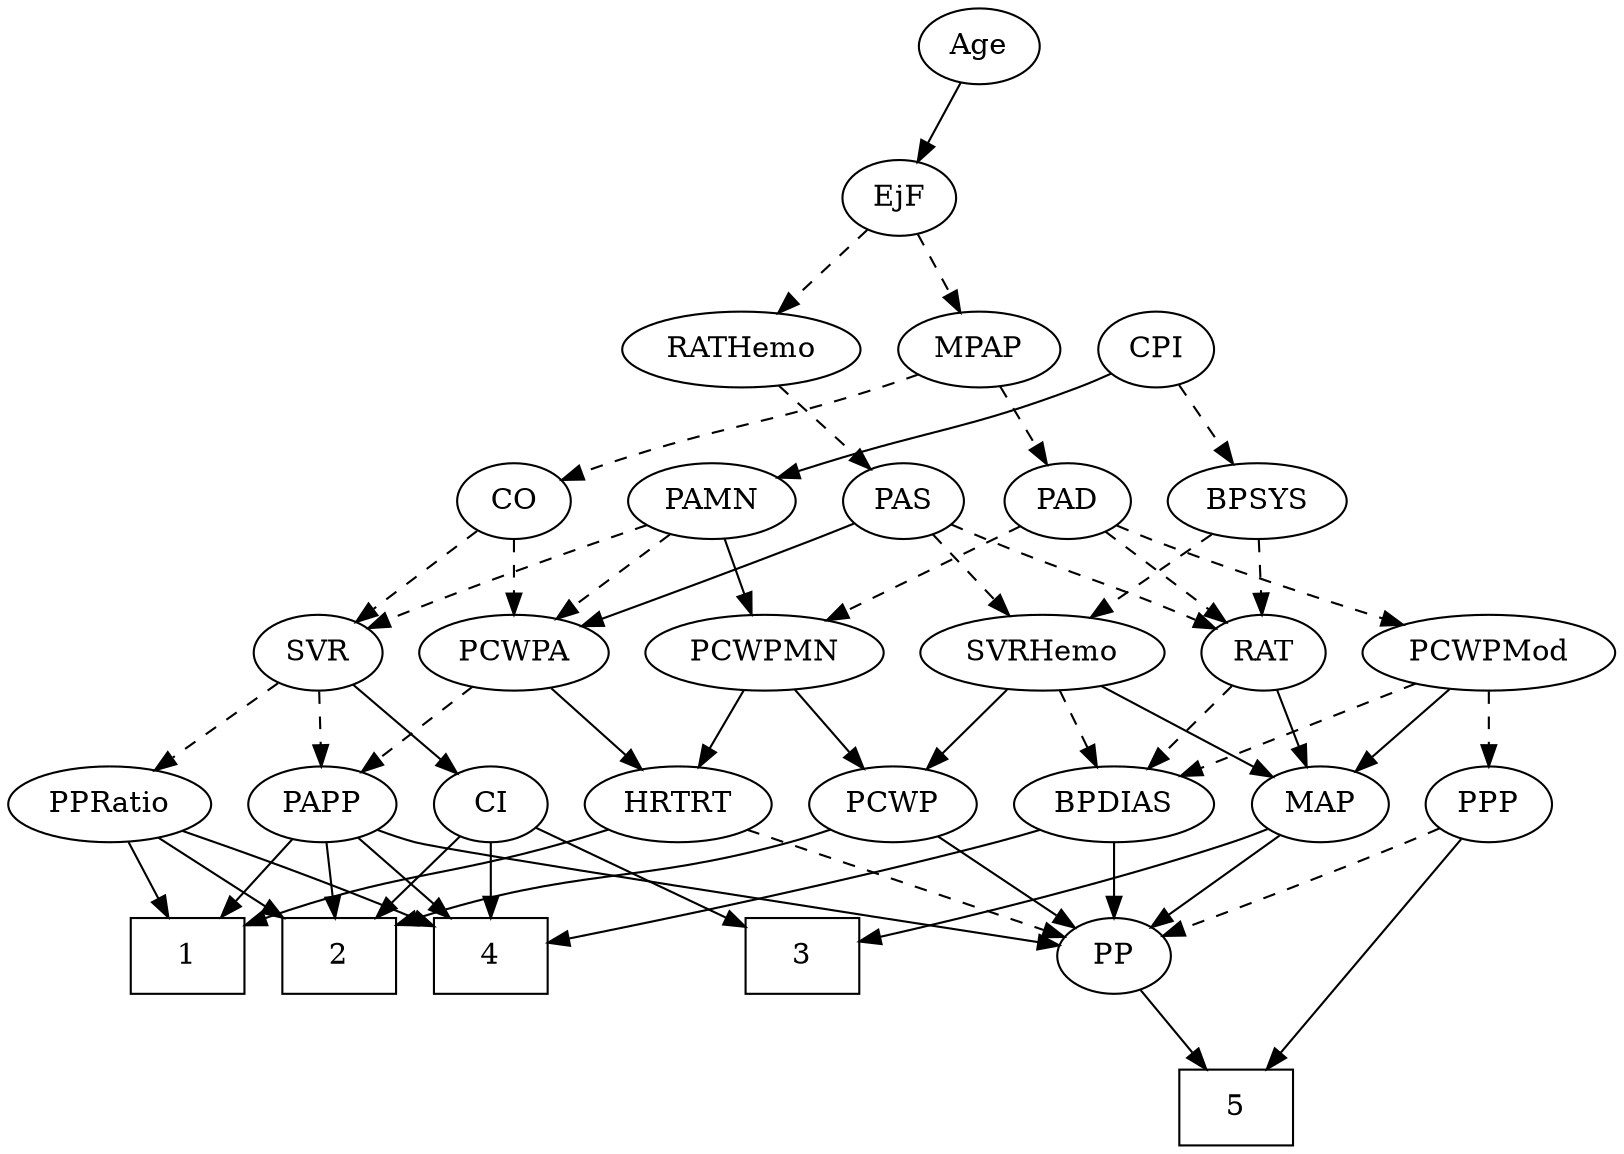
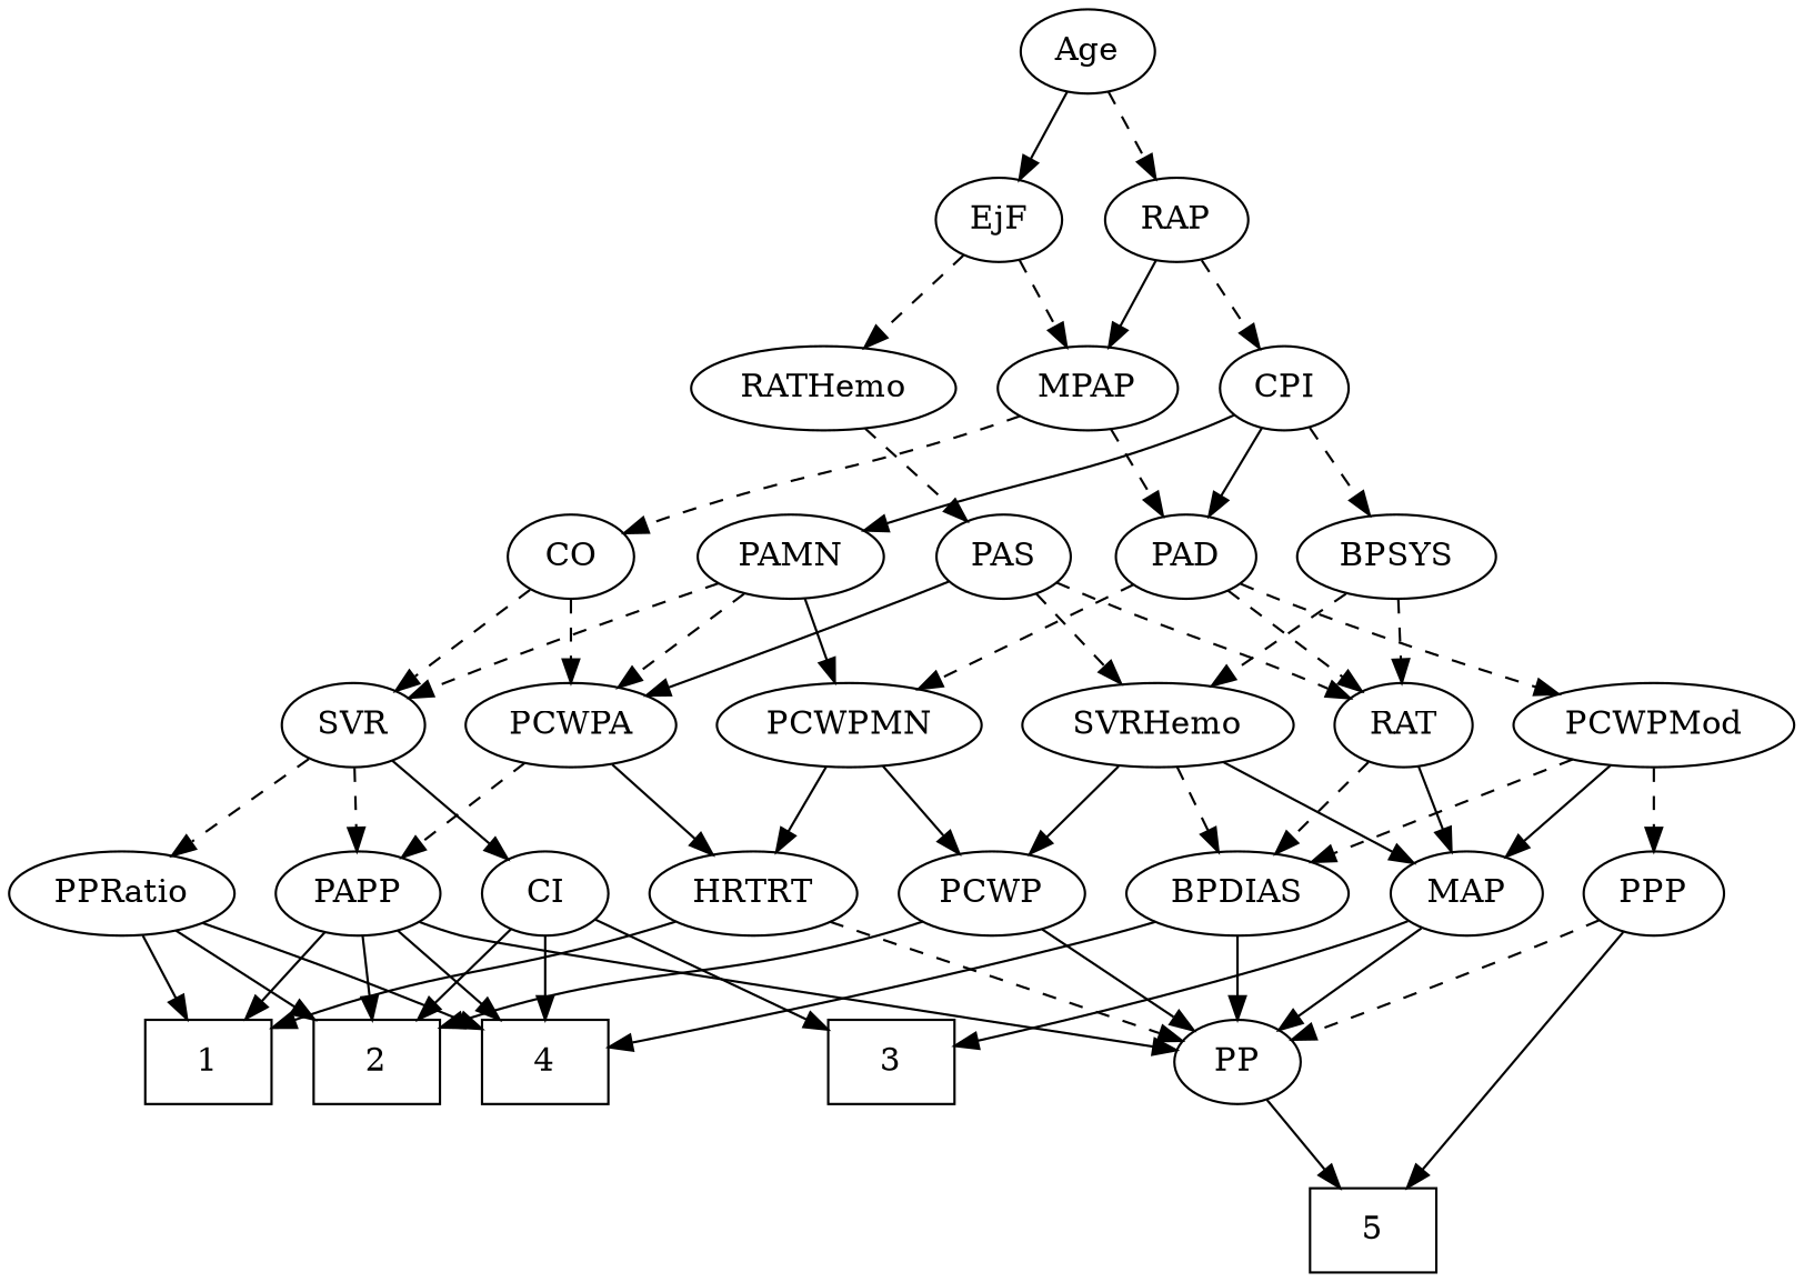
  strict digraph {
    edge [style=solid]
    1 [height=0.5 shape=box width=0.75]
    2 [height=0.5 shape=box width=0.75]
    3 [height=0.5 shape=box width=0.75]
    4 [height=0.5 shape=box width=0.75]
    5 [height=0.5 shape=box width=0.75]
    Age [height=0.5 width=0.75]
    EjF [height=0.5 width=0.75]
+   RAP [height=0.5 width=0.77632]
    MPAP [height=0.5 width=0.97491]
    RATHemo [height=0.5 width=1.3721]
    CPI [height=0.5 width=0.75]
    PAD [height=0.5 width=0.79437]
    CO [height=0.5 width=0.75]
    PAS [height=0.5 width=0.75]
    PAMN [height=0.5 width=1.011]
    BPSYS [height=0.5 width=1.0471]
    RAT [height=0.5 width=0.75827]
    PCWPMod [height=0.5 width=1.4443]
    PCWPMN [height=0.5 width=1.3902]
    SVR [height=0.5 width=0.77632]
    PCWPA [height=0.5 width=1.1555]
    SVRHemo [height=0.5 width=1.3902]
    BPDIAS [height=0.5 width=1.1735]
    MAP [height=0.5 width=0.84854]
    PPP [height=0.5 width=0.75]
    PCWP [height=0.5 width=0.97491]
    HRTRT [height=0.5 width=1.1013]
    PPRatio [height=0.5 width=1.1013]
    CI [height=0.5 width=0.75]
    PAPP [height=0.5 width=0.88464]
    PP [height=0.5 width=0.75]
    Age -> EjF
+   Age -> RAP [style=dashed]
    EjF -> MPAP [style=dashed]
    EjF -> RATHemo [style=dashed]
+   RAP -> MPAP
+   RAP -> CPI [style=dashed]
    MPAP -> PAD [style=dashed]
    MPAP -> CO [style=dashed]
    RATHemo -> PAS [style=dashed]
+   CPI -> PAD
    CPI -> PAMN
    CPI -> BPSYS [style=dashed]
    PAD -> RAT [style=dashed]
    PAD -> PCWPMod [style=dashed]
    PAD -> PCWPMN [style=dashed]
    CO -> SVR [style=dashed]
    CO -> PCWPA [style=dashed]
    PAS -> RAT [style=dashed]
    PAS -> PCWPA
    PAS -> SVRHemo [style=dashed]
    PAMN -> PCWPMN
    PAMN -> SVR [style=dashed]
    PAMN -> PCWPA [style=dashed]
    BPSYS -> RAT [style=dashed]
    BPSYS -> SVRHemo [style=dashed]
    RAT -> BPDIAS [style=dashed]
    RAT -> MAP
    PCWPMod -> BPDIAS [style=dashed]
    PCWPMod -> MAP
    PCWPMod -> PPP [style=dashed]
    PCWPMN -> PCWP
    PCWPMN -> HRTRT
    SVR -> PPRatio [style=dashed]
    SVR -> CI
    SVR -> PAPP [style=dashed]
    PCWPA -> HRTRT
    PCWPA -> PAPP [style=dashed]
    SVRHemo -> BPDIAS [style=dashed]
    SVRHemo -> MAP
    SVRHemo -> PCWP
    BPDIAS -> 4
    BPDIAS -> PP
    MAP -> 3
    MAP -> PP
    PPP -> 5
    PPP -> PP [style=dashed]
    PCWP -> 2
    PCWP -> PP
    HRTRT -> 1
    HRTRT -> PP [style=dashed]
    PPRatio -> 1
    PPRatio -> 2
    PPRatio -> 4
    CI -> 2
    CI -> 3
    CI -> 4
    PAPP -> 1
    PAPP -> 2
    PAPP -> 4
    PAPP -> PP
    PP -> 5
  }
